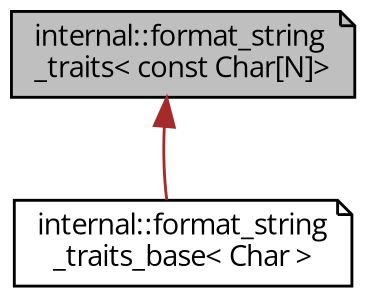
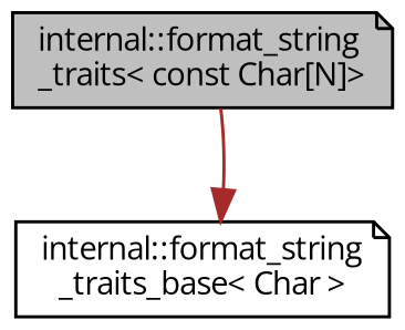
  digraph {
    fontname="Open Sans"
    node [color=black fontname="Open Sans" fontsize=10 shape=note style=filled]
    n1 [fillcolor=grey75 fontcolor=black height=0.2 label="internal::format_string\l_traits\< const Char[N]\>" width=0.4]
    n2 [fillcolor=white height=0.2 label="internal::format_string\l_traits_base\< Char \>" width=0.4]
-   n1 -> n2 [color=brown dir=back fontname="Open Sans" fontsize=10 labelfontname=Helvetica labelfontsize=10 style=solid]
+   n2 -> n1 [color=brown dir=back fontname="Open Sans" fontsize=10 labelfontname=Helvetica labelfontsize=10 style=solid]
  }
